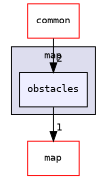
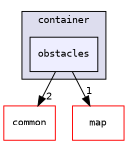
  digraph {
    compound=true
    fontname="DejaVu Sans Mono"
    node [fillcolor=white fontname="DejaVu Sans Mono" fontsize=10 shape=box style=filled color=red]
    edge [fontname="DejaVu Sans Mono" labeldistance=1.5 labelfontname=Helvetica labelfontsize=10]
    n1 [fillcolor="#eeeeff" label=obstacles pencolor=black color=""]
    n2 [label=common]
    n3 [label=map]
    subgraph cluster_1 {
      bgcolor="#ddddee"
      fontsize=10
-     label=map
+     label=container
      pencolor=black
      n1
    }
-   n2 -> n1 [headlabel=2]
+   n1 -> n2 [headlabel=2]
    n1 -> n3 [headlabel=1]
  }
